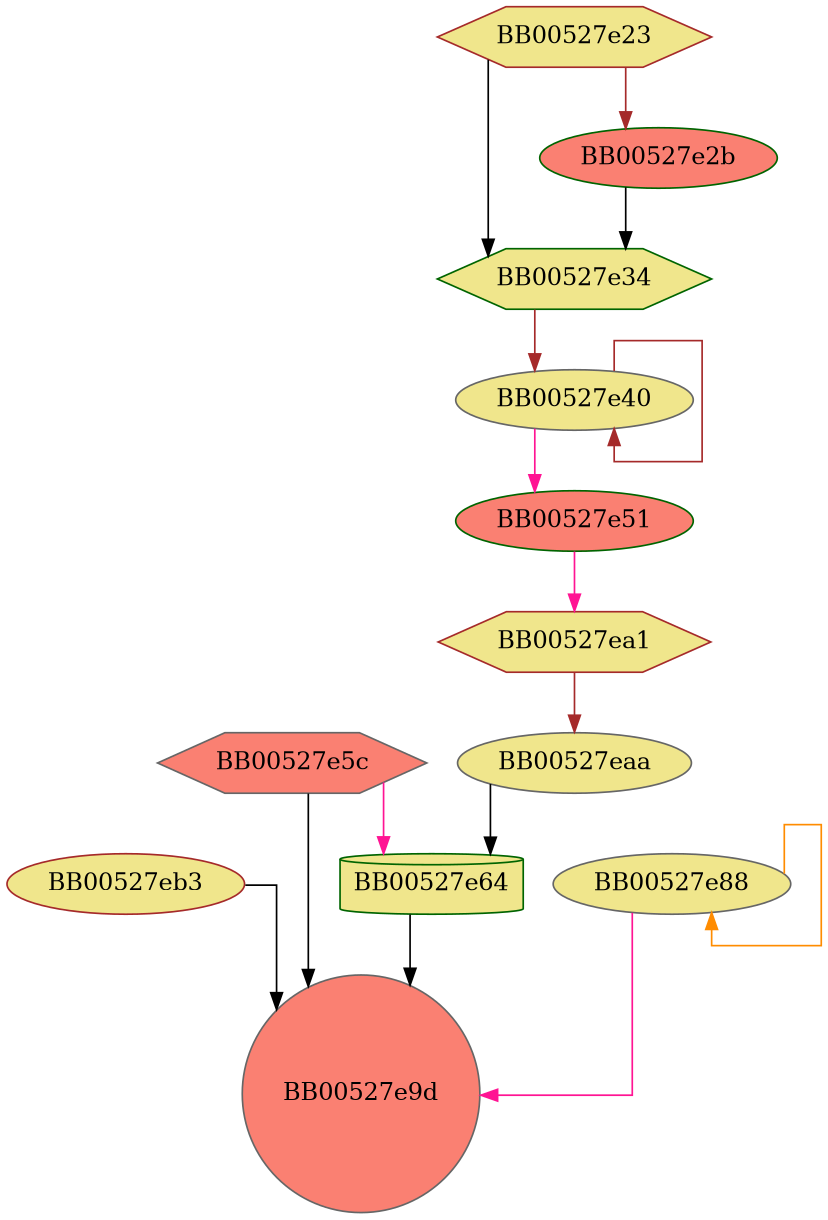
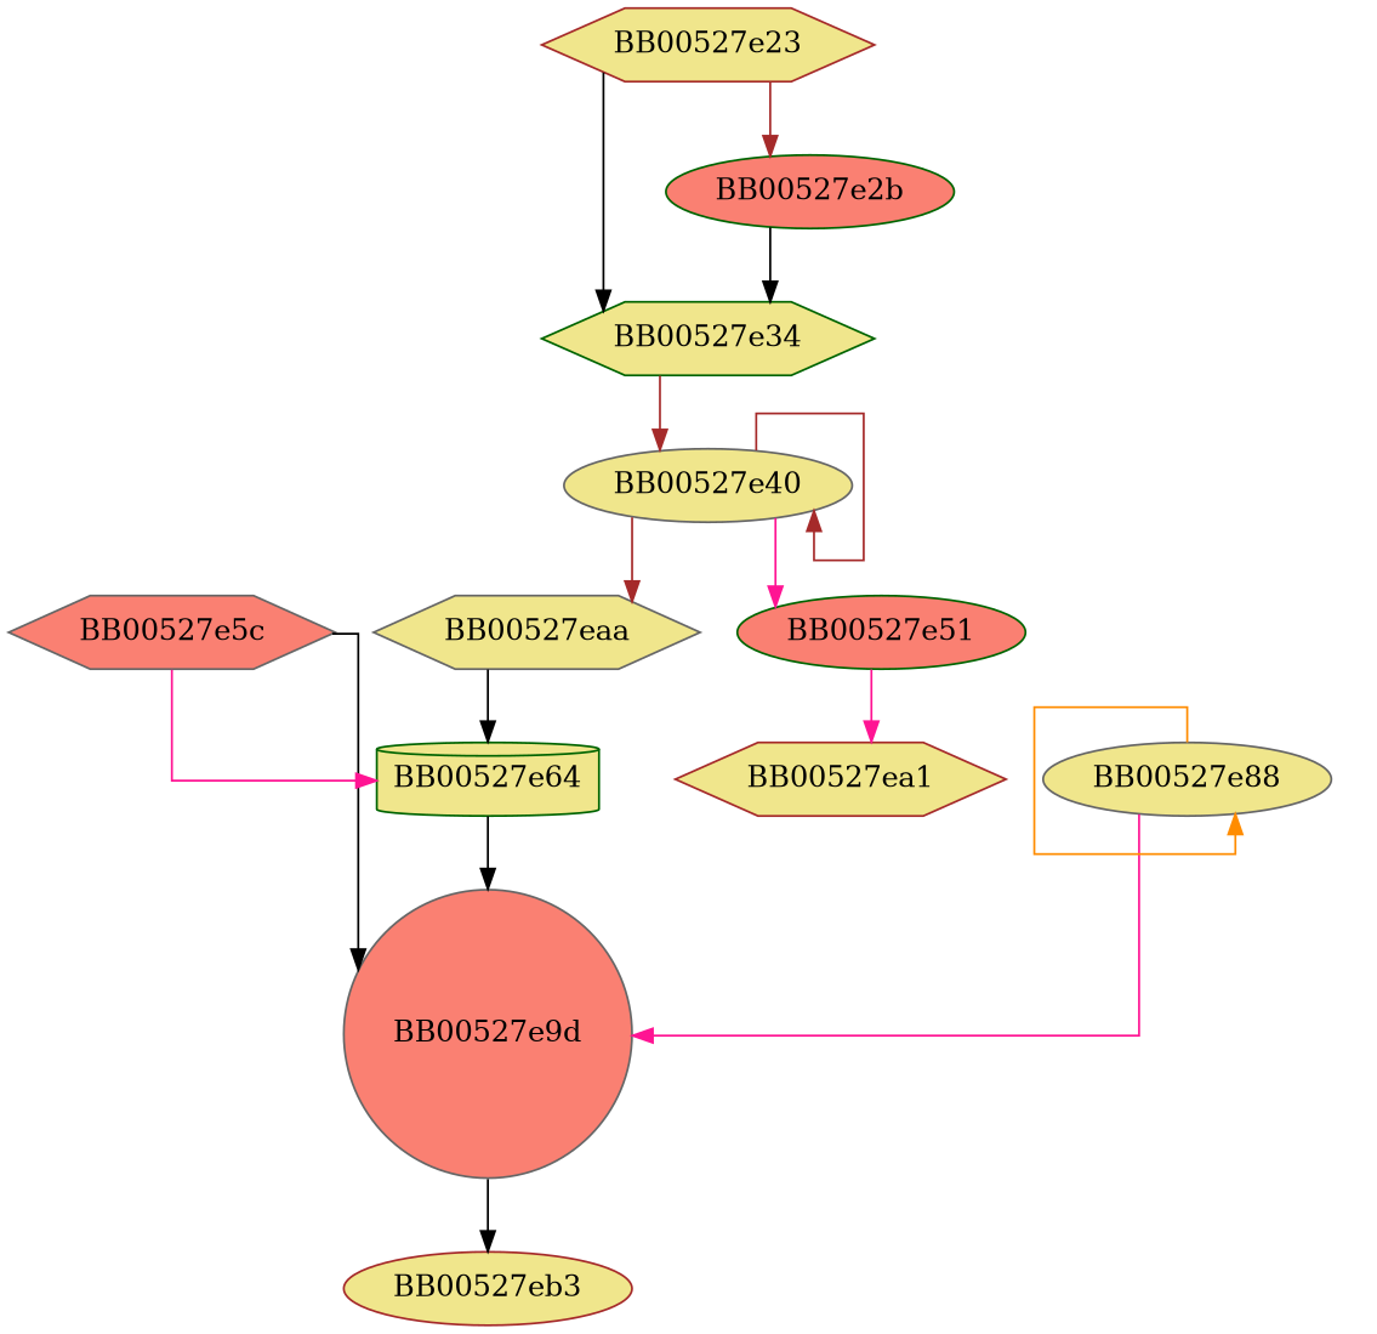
  digraph {
    fontname="DejaVu Serif"
    splines=ortho
    node [color=gray40 fillcolor=khaki fontname="DejaVu Serif" shape=ellipse style=filled]
    edge [color=black fontname="DejaVu Serif"]
    BB00527eb3 [color=brown]
    BB00527e9d [fillcolor=salmon shape=circle]
    BB00527e23 [color=brown shape=hexagon]
    BB00527e34 [color=darkgreen shape=hexagon]
    BB00527e2b [color=darkgreen fillcolor=salmon]
    BB00527e40
    BB00527e51 [color=darkgreen fillcolor=salmon]
    BB00527ea1 [color=brown shape=hexagon]
-   BB00527eaa
+   BB00527eaa [shape=hexagon]
    BB00527e5c [fillcolor=salmon shape=hexagon]
    BB00527e64 [color=darkgreen shape=cylinder]
    BB00527e88
-   BB00527eb3 -> BB00527e9d
+   BB00527e9d -> BB00527eb3
    BB00527e23 -> BB00527e34
    BB00527e23 -> BB00527e2b [color=brown]
    BB00527e34 -> BB00527e40 [color=brown]
    BB00527e2b -> BB00527e34
    BB00527e40 -> BB00527e40 [color=brown]
    BB00527e40 -> BB00527e51 [color=deeppink]
    BB00527e51 -> BB00527ea1 [color=deeppink]
-   BB00527ea1 -> BB00527eaa [color=brown]
+   BB00527e40 -> BB00527eaa [color=brown]
    BB00527eaa -> BB00527e64
    BB00527e5c -> BB00527e9d
    BB00527e5c -> BB00527e64 [color=deeppink]
    BB00527e64 -> BB00527e9d
    BB00527e88 -> BB00527e9d [color=deeppink]
    BB00527e88 -> BB00527e88 [color=darkorange]
  }
